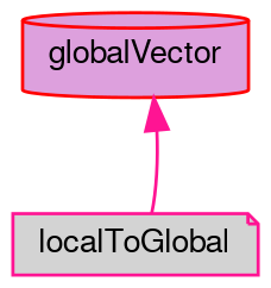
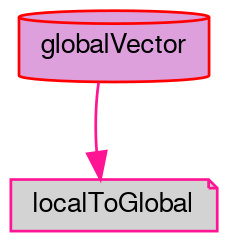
  digraph {
    rankdir=TB
    node [fontname=FreeSans fontsize=10 style=filled]
    n1 [color=red fillcolor=plum fontcolor=black height=0.2 label=globalVector shape=cylinder width=0.4]
    n2 [color=deeppink height=0.2 label=localToGlobal shape=note width=0.4 fillcolor=lightgrey]
-   n2 -> n1 [color=deeppink fontname=FreeSans fontsize=10 labelfontname=FreeSans labelfontsize=10 style=solid]
+   n1 -> n2 [color=deeppink fontname=FreeSans fontsize=10 labelfontname=FreeSans labelfontsize=10 style=solid]
  }
